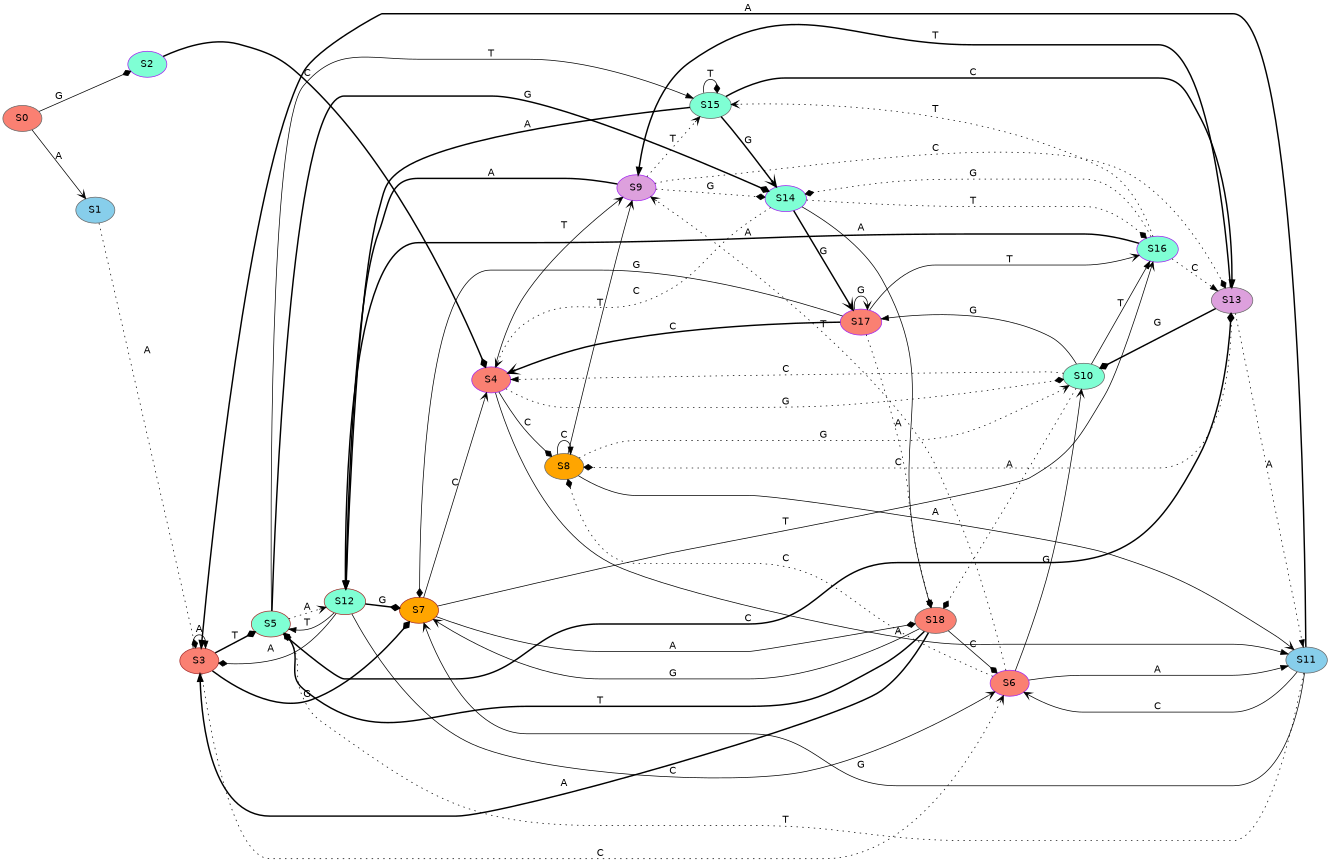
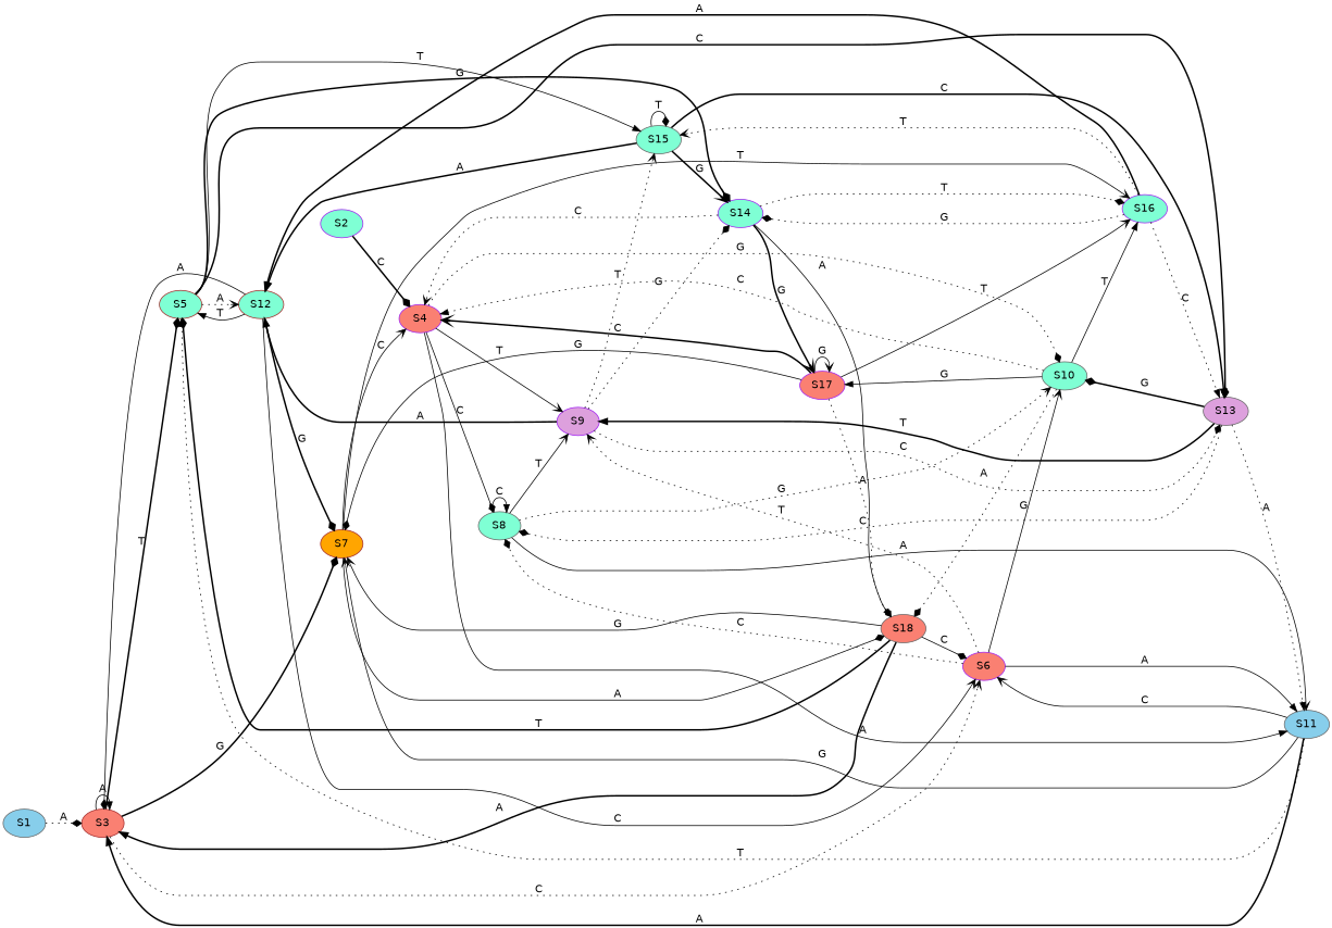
  strict digraph {
    fontname="DejaVu Sans"
    rankdir=LR
    node [color=gray40 fillcolor=aquamarine fontname="DejaVu Sans" style=filled]
    edge [arrowhead=diamond fontname="DejaVu Sans" style=solid]
-   S0 [fillcolor=salmon]
    S1 [fillcolor=skyblue]
    S2 [color=purple]
    S3 [color=brown fillcolor=salmon]
    S4 [color=purple fillcolor=salmon]
    S5 [color=brown]
    S6 [color=purple fillcolor=salmon]
    S7 [color=brown fillcolor=orange]
-   S8 [fillcolor=orange]
+   S8
    S9 [color=purple fillcolor=plum]
    S10
    S11 [fillcolor=skyblue]
    S12 [color=brown]
    S13 [fillcolor=plum]
    S14 [color=purple]
    S15
    S16 [color=purple]
    S18 [fillcolor=salmon]
    S17 [color=purple fillcolor=salmon]
-   S0 -> S1 [arrowhead=vee label=A]
-   S0 -> S2 [label=G]
    S1 -> S3 [label=A style=dotted]
    S2 -> S4 [label=C style=bold]
    S3 -> S3 [arrowhead=normal label=A]
    S3 -> S5 [label=T style=bold]
    S3 -> S6 [arrowhead=vee label=C style=dotted]
    S3 -> S7 [label=G style=bold]
    S4 -> S8 [label=C]
    S4 -> S9 [arrowhead=vee label=T]
    S4 -> S10 [label=G style=dotted]
    S4 -> S11 [arrowhead=normal label=A]
    S5 -> S12 [arrowhead=vee label=A style=dotted]
    S5 -> S13 [label=C style=bold]
    S5 -> S14 [label=G style=bold]
    S5 -> S15 [arrowhead=normal label=T]
    S6 -> S8 [label=C style=dotted]
    S6 -> S9 [arrowhead=vee label=T style=dotted]
    S6 -> S10 [arrowhead=vee label=G]
    S6 -> S11 [arrowhead=normal label=A]
    S7 -> S4 [arrowhead=vee label=C]
    S7 -> S16 [arrowhead=vee label=T]
    S7 -> S18 [label=A]
    S8 -> S8 [arrowhead=normal label=C]
    S8 -> S9 [arrowhead=vee label=T]
    S8 -> S10 [arrowhead=vee label=G style=dotted]
    S8 -> S11 [arrowhead=vee label=A]
    S9 -> S12 [arrowhead=normal label=A style=bold]
    S9 -> S13 [label=C style=dotted]
    S9 -> S14 [label=G style=dotted]
    S9 -> S15 [arrowhead=vee label=T style=dotted]
    S10 -> S4 [arrowhead=normal label=C style=dotted]
    S10 -> S16 [arrowhead=normal label=T]
    S10 -> S18 [label=A style=dotted]
    S10 -> S17 [arrowhead=normal label=G]
    S11 -> S3 [arrowhead=normal label=A style=bold]
    S11 -> S5 [arrowhead=normal label=T style=dotted]
    S11 -> S6 [arrowhead=vee label=C]
    S11 -> S7 [arrowhead=vee label=G]
    S12 -> S3 [label=A]
    S12 -> S5 [arrowhead=normal label=T]
    S12 -> S6 [arrowhead=vee label=C]
    S12 -> S7 [label=G style=bold]
    S13 -> S8 [label=C style=dotted]
    S13 -> S9 [arrowhead=normal label=T style=bold]
    S13 -> S10 [label=G style=bold]
    S13 -> S11 [arrowhead=normal label=A style=dotted]
    S14 -> S4 [arrowhead=vee label=C style=dotted]
    S14 -> S16 [label=T style=dotted]
    S14 -> S18 [arrowhead=normal label=A]
    S14 -> S17 [arrowhead=vee label=G style=bold]
    S15 -> S12 [arrowhead=normal label=A style=bold]
    S15 -> S13 [arrowhead=normal label=C style=bold]
    S15 -> S14 [arrowhead=vee label=G style=bold]
    S15 -> S15 [label=T]
    S16 -> S12 [arrowhead=normal label=A style=bold]
    S16 -> S13 [arrowhead=normal label=C style=dotted]
    S16 -> S14 [label=G style=dotted]
    S16 -> S15 [arrowhead=vee label=T style=dotted]
    S18 -> S3 [arrowhead=normal label=A style=bold]
    S18 -> S5 [label=T style=bold]
    S18 -> S6 [label=C]
    S18 -> S7 [arrowhead=vee label=G]
    S17 -> S4 [arrowhead=vee label=C style=bold]
    S17 -> S7 [label=G]
    S17 -> S16 [arrowhead=vee label=T]
    S17 -> S18 [label=A style=dotted]
    S17 -> S17 [arrowhead=vee label=G]
  }
